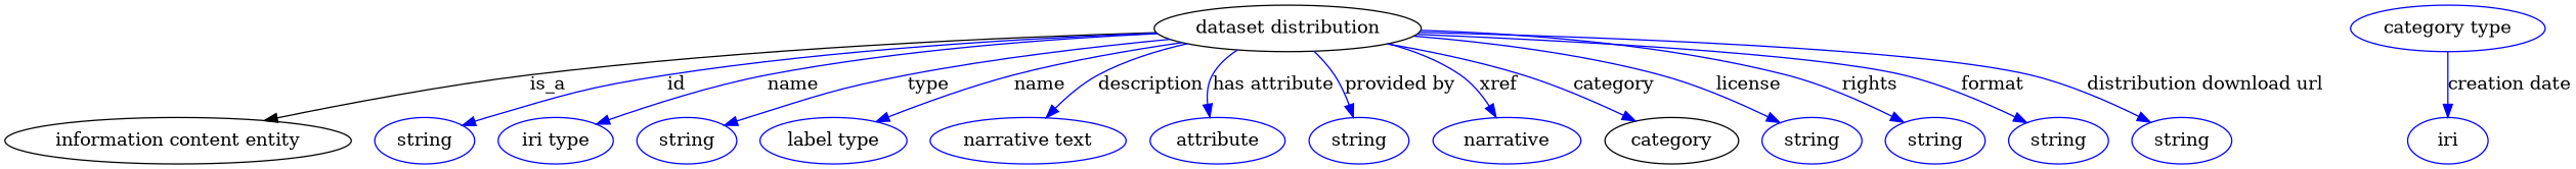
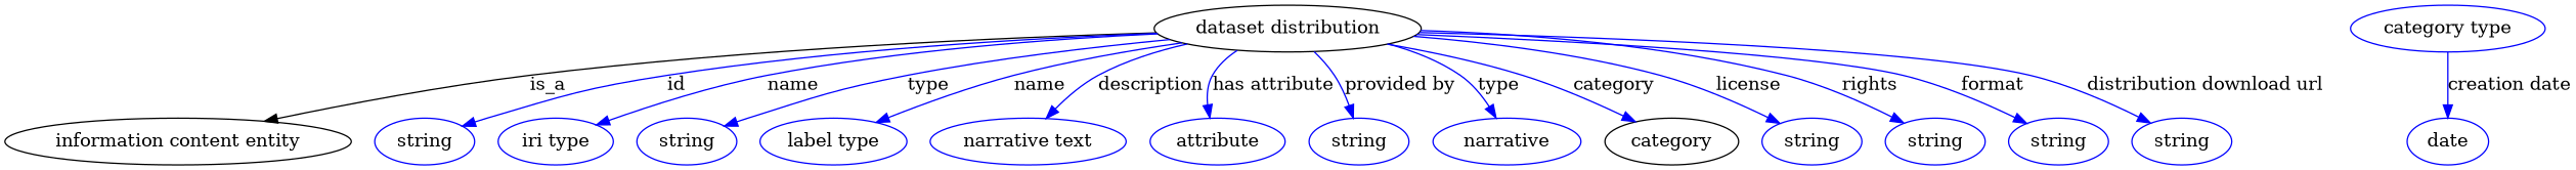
  digraph {
    node [color=blue]
    edge [color=blue style=solid]
    n1 [height=0.5 label="dataset distribution" width=2.8525 color=""]
    "information content entity" [height=0.5 width=3.7011 color=""]
    n3 [height=0.5 label=string width=1.0652]
    n4 [height=0.5 label="iri type" width=1.2277]
    n5 [height=0.5 label=string width=1.0652]
    n6 [height=0.5 label="label type" width=1.5707]
    n7 [height=0.5 label="narrative text" width=2.0943]
    n8 [height=0.5 label=attribute width=1.4443]
    n9 [height=0.5 label=string width=1.0652]
    n10 [height=0.5 label=narrative width=1.5887]
    category [height=0.5 width=1.4263 color=""]
    n12 [height=0.5 label=string width=1.0652]
    n13 [height=0.5 label=string width=1.0652]
    n14 [height=0.5 label=string width=1.0652]
    n15 [height=0.5 label=string width=1.0652]
-   n16 [height=0.5 label=iri width=0.86659]
+   n16 [height=0.5 label=date width=0.86659]
    n17 [height=0.5 label="category type" width=2.0762]
    n1 -> "information content entity" [label=is_a color="" style=""]
    n1 -> n3 [label=id]
    n1 -> n4 [label=name]
    n1 -> n5 [label=type]
    n1 -> n6 [label=name]
    n1 -> n7 [label=description]
    n1 -> n8 [label="has attribute"]
    n1 -> n9 [label="provided by"]
-   n1 -> n10 [label=xref]
+   n1 -> n10 [label=type]
    n1 -> category [label=category]
    n1 -> n12 [label=license]
    n1 -> n13 [label=rights]
    n1 -> n14 [label=format]
    n1 -> n15 [label="distribution download url"]
    n17 -> n16 [label="creation date"]
  }
